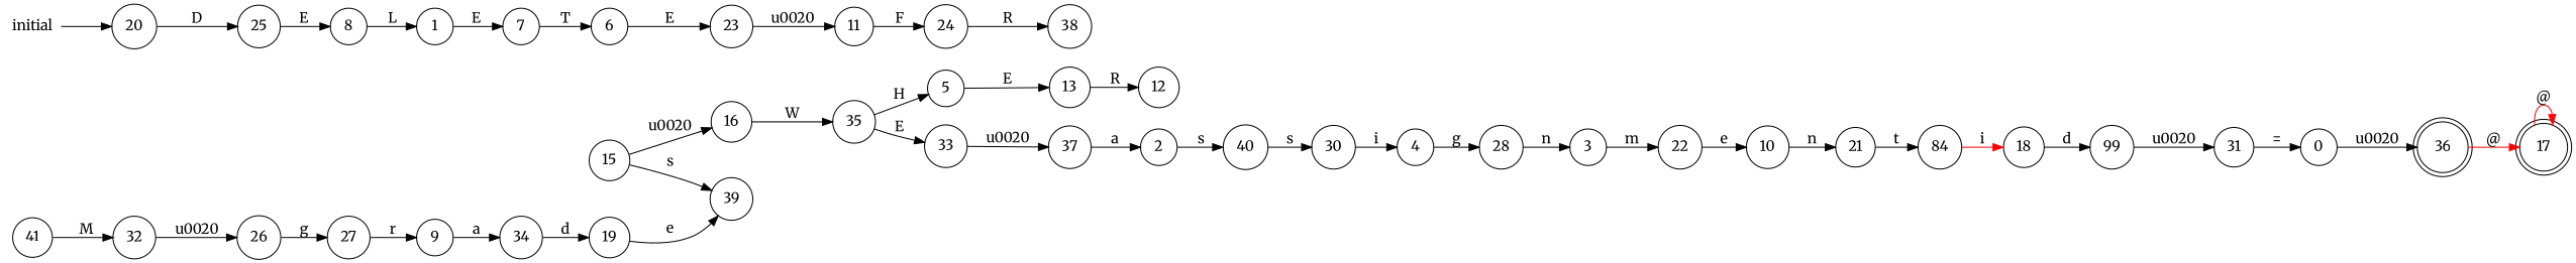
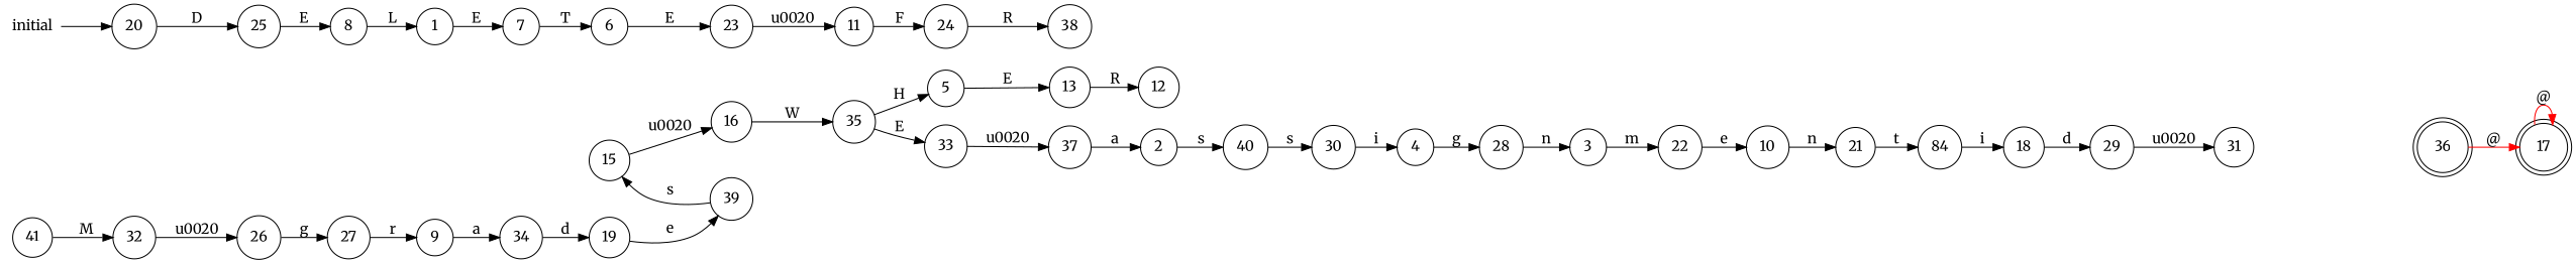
  digraph {
    fontname=Merriweather
    rankdir=LR
    node [fontname=Merriweather shape=circle]
    edge [fontname=Merriweather]
    36 [shape=doublecircle]
-   0
    17 [shape=doublecircle]
    1
    7
    6
    23
    2
    40
    30
    4
    3
    22
    10
    21
    28
    5
    13
    12
    11
    24
    8
    9
    34
    19
    39
    n27 [label=84]
    18
    38
    33
    37
-   29 [label=99]
+   29
    31
    15
    16
    35
    20
    25
    initial [shape=plaintext]
    41
    32
    26
    27
    36 -> 17 [color=red label="@"]
-   0 -> 36 [label="\u0020"]
    17 -> 17 [color=red label="@"]
    1 -> 7 [label=E]
    7 -> 6 [label=T]
    6 -> 23 [label=E]
    23 -> 11 [label="\u0020"]
    2 -> 40 [label=s]
    40 -> 30 [label=s]
    30 -> 4 [label=i]
    4 -> 28 [label=g]
    3 -> 22 [label=m]
    22 -> 10 [label=e]
    10 -> 21 [label=n]
    21 -> n27 [label=t]
    28 -> 3 [label=n]
    5 -> 13 [label=E]
    13 -> 12 [label=R]
    11 -> 24 [label=F]
    24 -> 38 [label=R]
    8 -> 1 [label=L]
    9 -> 34 [label=a]
    34 -> 19 [label=d]
    19 -> 39 [label=e]
-   15 -> 39 [label=s]
-   n27 -> 18 [label=i color=red]
+   39 -> 15 [label=s]
+   n27 -> 18 [label=i]
    18 -> 29 [label=d]
    33 -> 37 [label="\u0020"]
    37 -> 2 [label=a]
    29 -> 31 [label="\u0020"]
-   31 -> 0 [label="="]
    15 -> 16 [label="\u0020"]
    16 -> 35 [label=W]
    35 -> 5 [label=H]
    35 -> 33 [label=E]
    20 -> 25 [label=D]
    25 -> 8 [label=E]
    initial -> 20
    41 -> 32 [label=M]
    32 -> 26 [label="\u0020"]
    26 -> 27 [label=g]
    27 -> 9 [label=r]
  }
